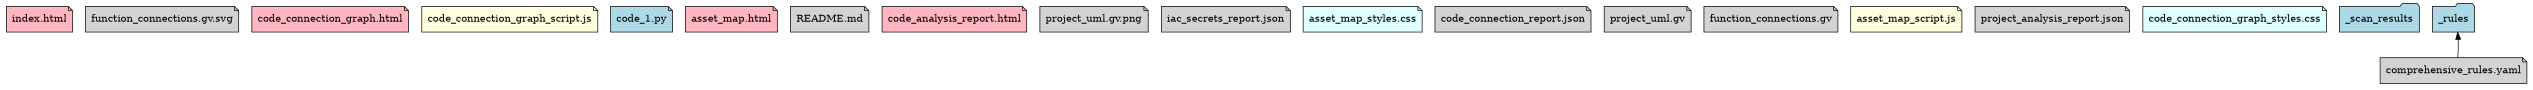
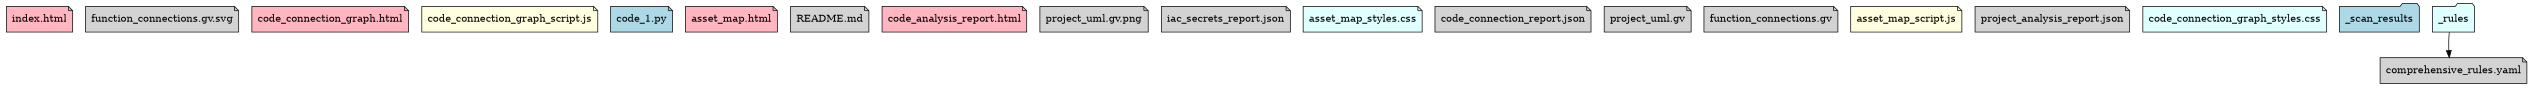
  digraph {
    rankdir=TB
    node [fillcolor=lightgray shape=note style=filled]
    n1 [fillcolor=lightpink label="index.html"]
    n2 [label="function_connections.gv.svg"]
    n3 [fillcolor=lightpink label="code_connection_graph.html"]
    n4 [fillcolor=lightyellow label="code_connection_graph_script.js"]
    n5 [fillcolor=lightblue label="code_1.py"]
    n6 [fillcolor=lightpink label="asset_map.html"]
    n7 [label="README.md"]
    n8 [fillcolor=lightpink label="code_analysis_report.html"]
    n9 [label="project_uml.gv.png"]
    n10 [label="iac_secrets_report.json"]
    n11 [fillcolor=lightcyan label="asset_map_styles.css"]
    n12 [label="code_connection_report.json"]
    n13 [label="project_uml.gv"]
    n14 [label="function_connections.gv"]
    n15 [fillcolor=lightyellow label="asset_map_script.js"]
    n16 [label="project_analysis_report.json"]
    n17 [fillcolor=lightcyan label="code_connection_graph_styles.css"]
    n18 [fillcolor=lightblue label=_scan_results shape=folder]
-   n19 [fillcolor=lightblue label=_rules shape=folder]
+   n19 [fillcolor=lightcyan label=_rules shape=folder]
    n20 [label="comprehensive_rules.yaml"]
-   n20 -> n19
+   n19 -> n20
  }
